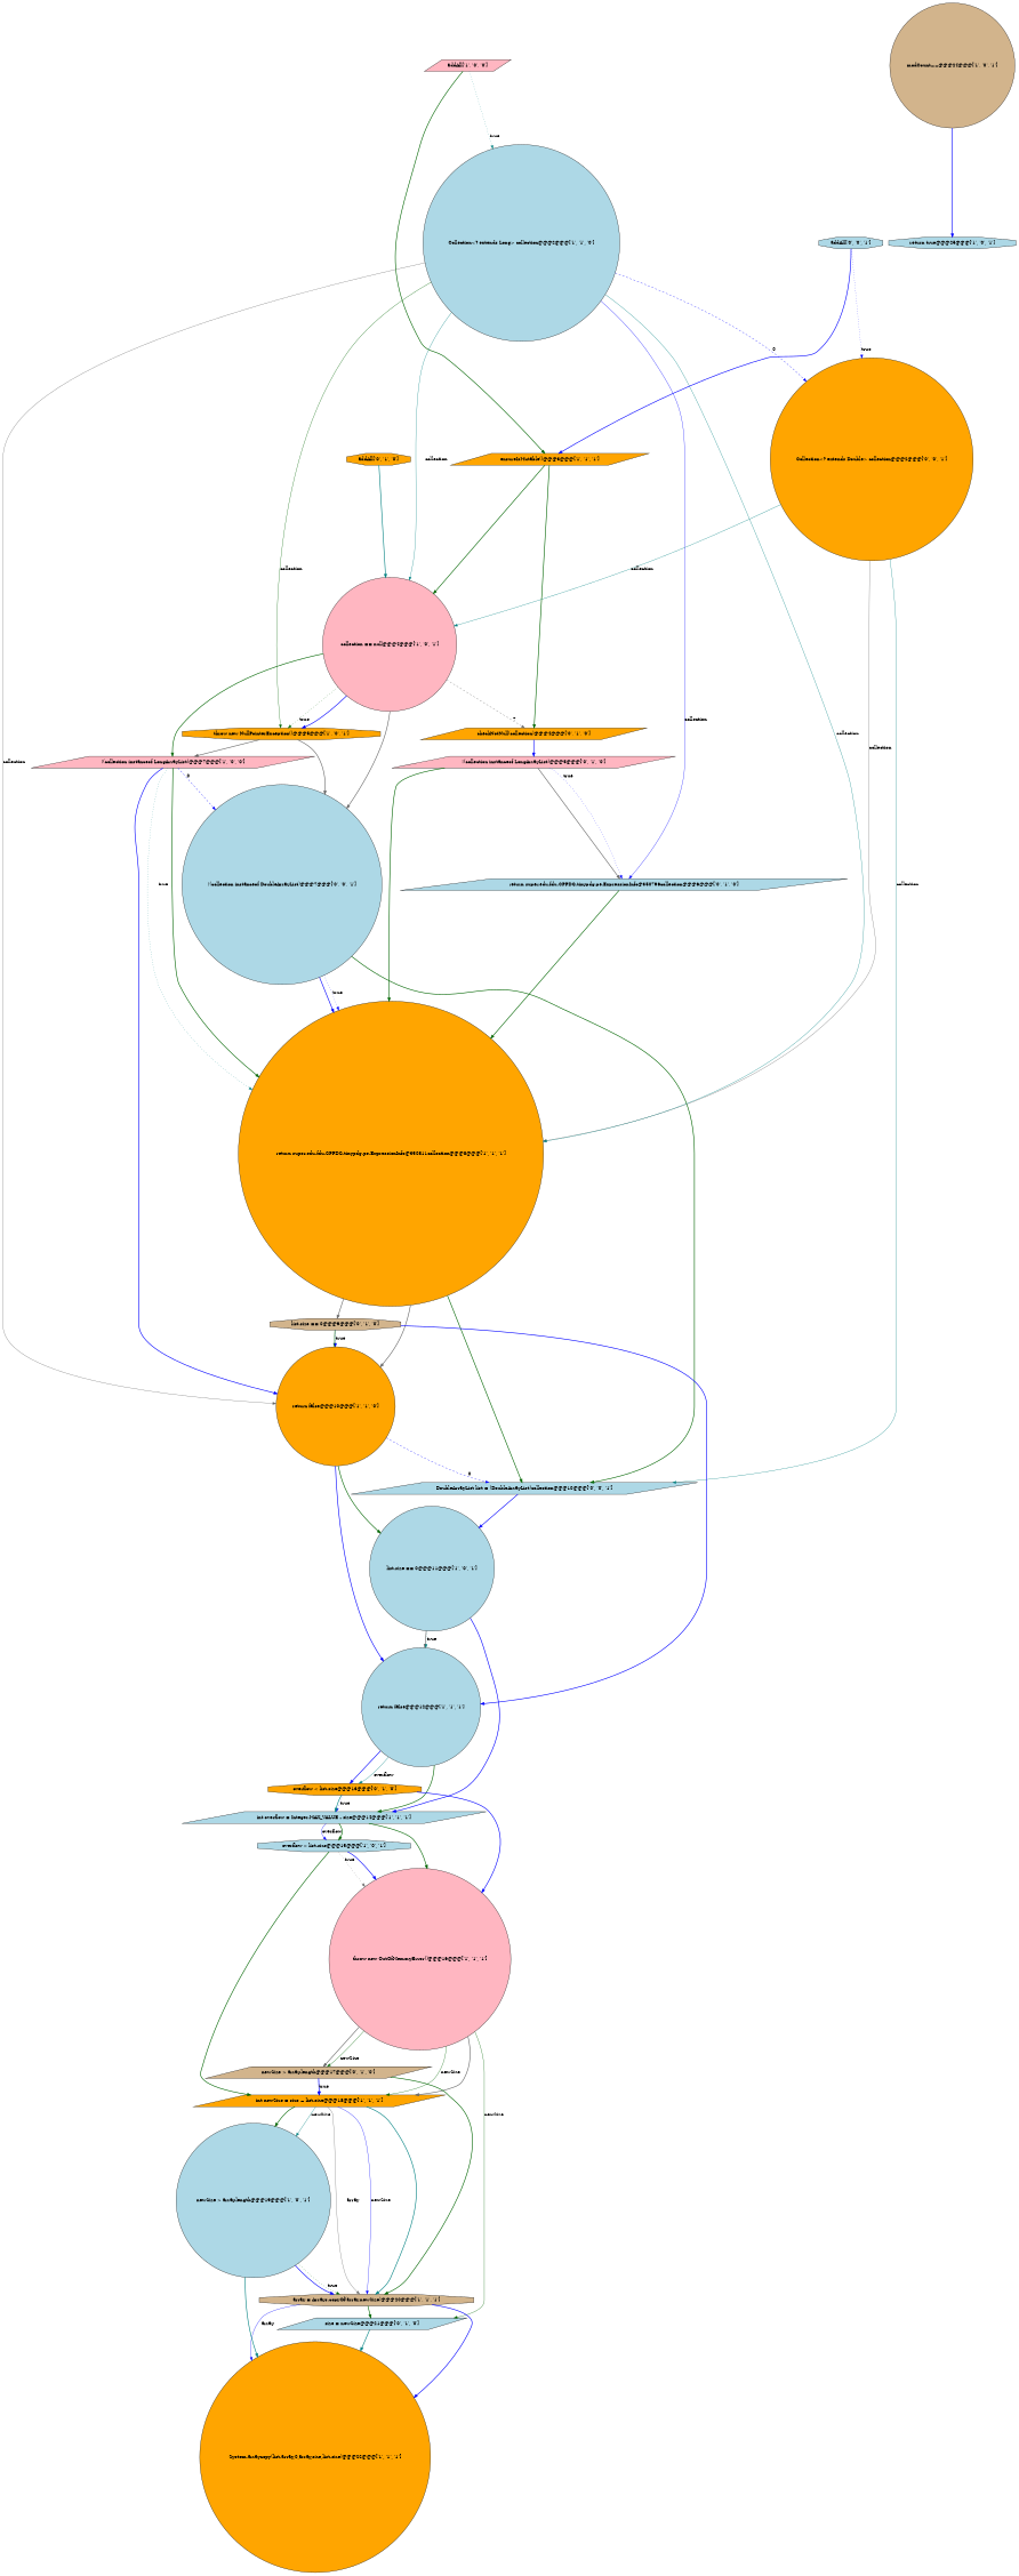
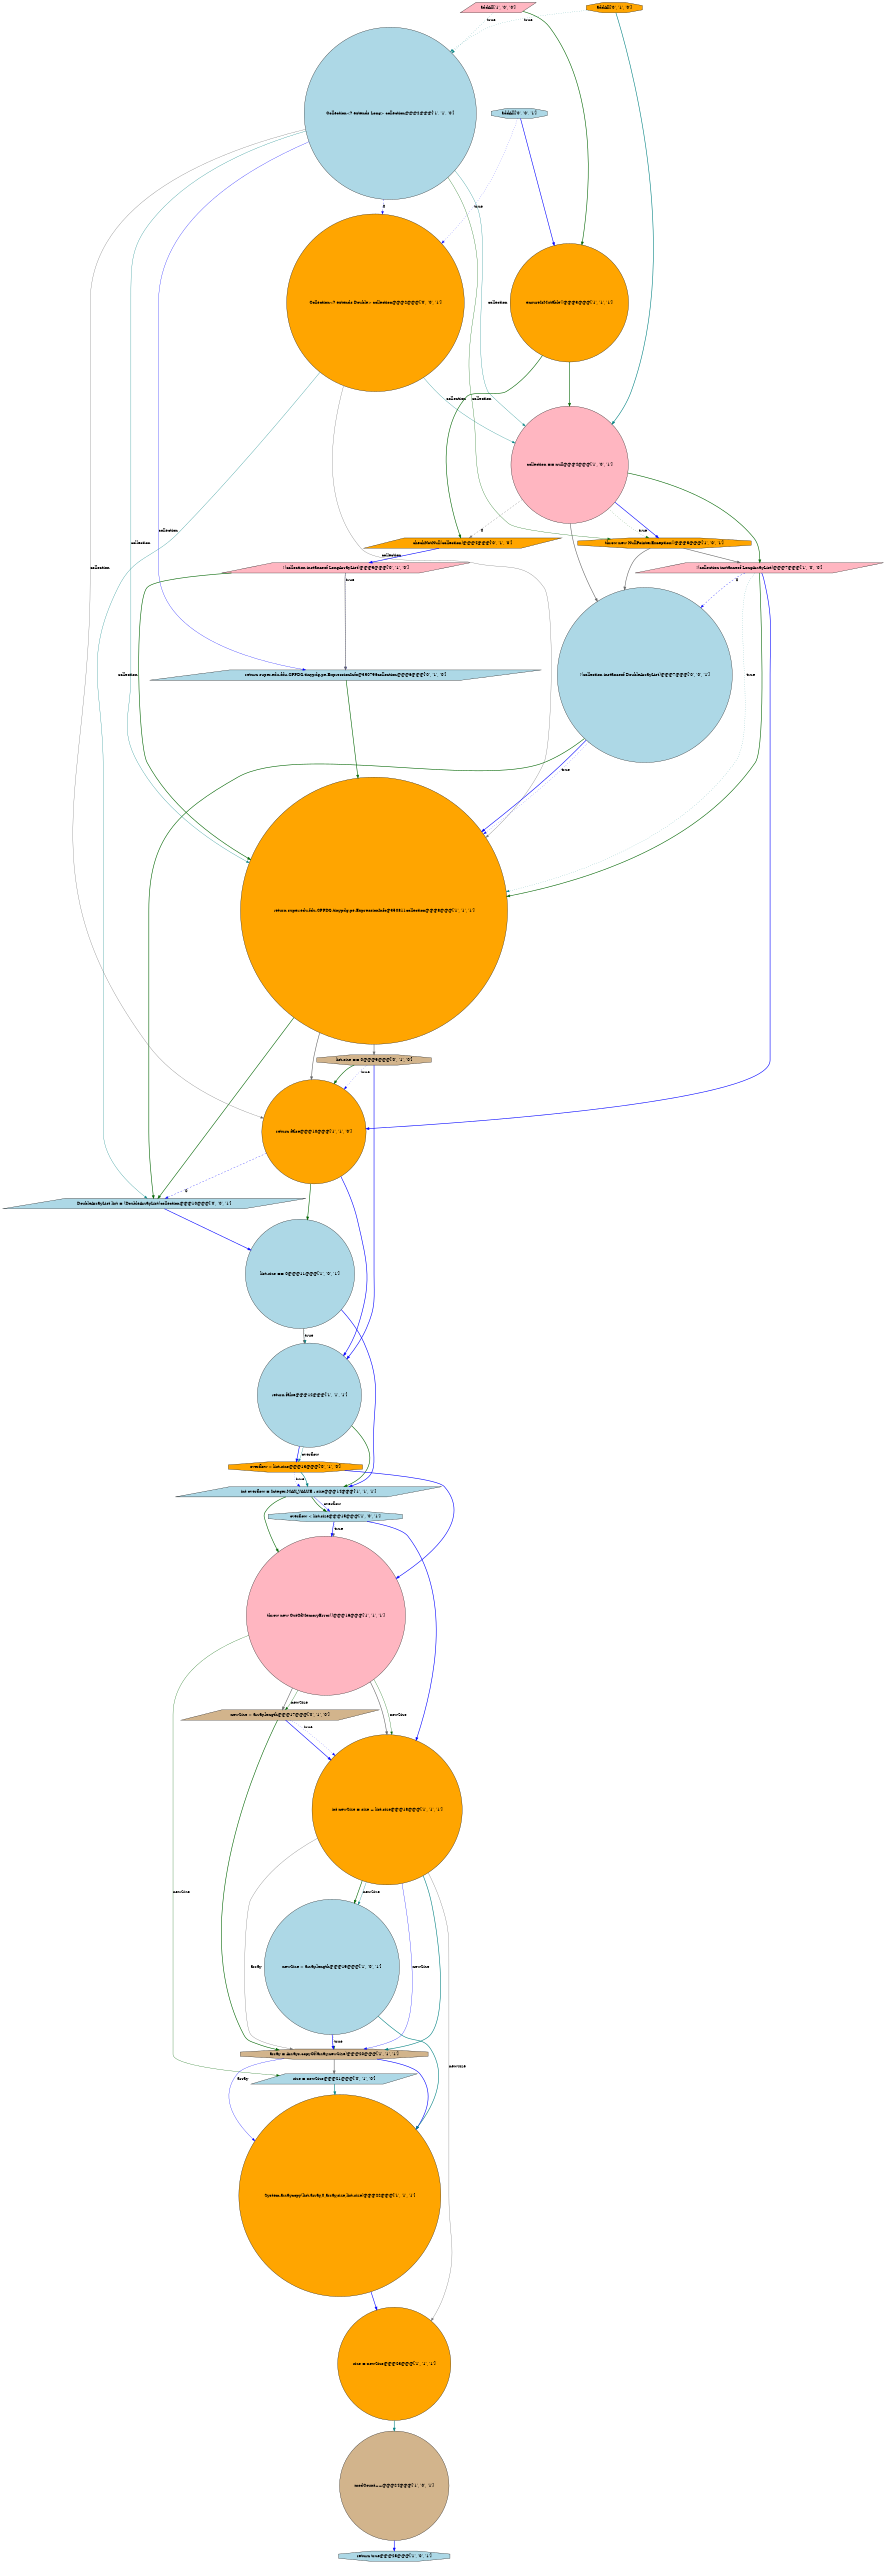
  digraph {
    node [fillcolor=lightblue shape=circle style=filled]
    edge [color=blue style=bold]
    n1 [fillcolor=orange label="Collection<? extends Double> collection@@@2@@@['0', '0', '1']"]
    n2 [fillcolor=lightpink label="collection == null@@@4@@@['1', '0', '1']"]
    n3 [fillcolor=orange label="return super.edu.fdu.CPPDG.tinypdg.pe.ExpressionInfo@350811collection@@@8@@@['1', '1', '1']"]
    n4 [label="DoubleArrayList list = (DoubleArrayList)collection@@@10@@@['0', '0', '1']" shape=parallelogram]
    n5 [fillcolor=orange label="throw new NullPointerException()@@@5@@@['1', '0', '1']" shape=octagon]
    n6 [fillcolor=lightpink label="!(collection instanceof LongArrayList)@@@7@@@['1', '0', '0']" shape=parallelogram]
    n7 [label="!(collection instanceof DoubleArrayList)@@@7@@@['0', '0', '1']"]
    n8 [fillcolor=orange label="checkNotNull(collection)@@@4@@@['0', '1', '0']" shape=parallelogram]
    n9 [fillcolor=orange label="return false@@@10@@@['1', '1', '0']"]
    n10 [fillcolor=tan label="list.size == 0@@@9@@@['0', '1', '0']" shape=octagon]
    n11 [label="list.size == 0@@@11@@@['1', '0', '1']"]
    n12 [fillcolor=orange label="System.arraycopy(list.array,0,array,size,list.size)@@@22@@@['1', '1', '1']"]
+   n13 [fillcolor=orange label="size = newSize@@@23@@@['1', '1', '1']"]
    n14 [fillcolor=tan label="modCount++@@@24@@@['1', '0', '1']"]
    n15 [label="Collection<? extends Long> collection@@@2@@@['1', '1', '0']"]
    n16 [label="return super.edu.fdu.CPPDG.tinypdg.pe.ExpressionInfo@350796collection@@@6@@@['0', '1', '0']" shape=parallelogram]
    n17 [fillcolor=lightpink label="!(collection instanceof LongArrayList)@@@5@@@['0', '1', '0']" shape=parallelogram]
    n18 [label="return false@@@12@@@['1', '1', '1']"]
    n19 [label="overflow < list.size@@@15@@@['1', '0', '1']" shape=octagon]
    n20 [fillcolor=lightpink label="throw new OutOfMemoryError()@@@16@@@['1', '1', '1']"]
-   n21 [fillcolor=orange label="int newSize = size + list.size@@@18@@@['1', '1', '1']" shape=parallelogram]
+   n21 [fillcolor=orange label="int newSize = size + list.size@@@18@@@['1', '1', '1']"]
    n22 [fillcolor=tan label="newSize > array.length@@@17@@@['0', '1', '0']" shape=parallelogram]
    n23 [label="size = newSize@@@21@@@['0', '1', '0']" shape=parallelogram]
    n24 [fillcolor=tan label="array = Arrays.copyOf(array,newSize)@@@20@@@['1', '1', '1']" shape=octagon]
    n25 [label="newSize > array.length@@@19@@@['1', '0', '1']"]
    n26 [label="return true@@@25@@@['1', '0', '1']" shape=octagon]
    n27 [label="int overflow = Integer.MAX_VALUE - size@@@14@@@['1', '1', '1']" shape=parallelogram]
    n28 [fillcolor=orange label="overflow < list.size@@@13@@@['0', '1', '0']" shape=octagon]
-   n29 [fillcolor=orange label="ensureIsMutable()@@@3@@@['1', '1', '1']" shape=parallelogram]
+   n29 [fillcolor=orange label="ensureIsMutable()@@@3@@@['1', '1', '1']"]
    n30 [fillcolor=lightpink label="addAll['1', '0', '0']" shape=parallelogram]
    n31 [label="addAll['0', '0', '1']" shape=octagon]
    n32 [fillcolor=orange label="addAll['0', '1', '0']" shape=octagon]
    n1 -> n2 [color=teal label=collection style=solid]
    n1 -> n3 [color=gray40 label=collection style=solid]
    n1 -> n4 [color=teal label=collection style=solid]
    n2 -> n5
    n2 -> n5 [color=darkgreen label=true style=dotted]
    n2 -> n6 [color=darkgreen]
    n2 -> n7 [color=gray40]
-   n2 -> n8 [color=gray40 label=7 style=dashed]
+   n2 -> n8 [color=gray40 label=0 style=dashed]
    n3 -> n4 [color=darkgreen]
    n3 -> n9 [color=gray40]
    n3 -> n10 [color=gray40]
    n4 -> n11
    n5 -> n6 [color=gray40]
    n5 -> n7 [color=gray40]
    n6 -> n3 [color=teal label=true style=dotted]
    n6 -> n3 [color=darkgreen]
    n6 -> n7 [label=0 style=dashed]
    n6 -> n9
    n7 -> n3
    n7 -> n3 [label=true style=dotted]
    n7 -> n4 [color=darkgreen]
    n8 -> n17
    n9 -> n4 [label=0 style=dashed]
    n9 -> n11 [color=darkgreen]
    n9 -> n18
    n10 -> n9 [color=darkgreen]
    n10 -> n9 [label=true style=dotted]
    n10 -> n18
    n11 -> n18 [color=gray40]
    n11 -> n18 [color=teal label=true style=dotted]
    n11 -> n27
+   n12 -> n13
+   n13 -> n14 [color=teal]
    n14 -> n26
    n15 -> n1 [label=0 style=dashed]
    n15 -> n2 [color=teal label=collection style=solid]
    n15 -> n3 [color=teal label=collection style=solid]
    n15 -> n5 [color=darkgreen label=collection style=solid]
    n15 -> n9 [color=gray40 label=collection style=solid]
    n15 -> n16 [label=collection style=solid]
    n16 -> n3 [color=darkgreen]
    n17 -> n3 [color=darkgreen]
    n17 -> n16 [label=true style=dotted]
    n17 -> n16 [color=gray40]
    n18 -> n27 [color=darkgreen]
    n18 -> n28 [color=teal label=overflow style=solid]
    n18 -> n28
    n19 -> n20 [color=gray40 label=true style=dotted]
    n19 -> n20
-   n19 -> n21 [color=darkgreen]
+   n19 -> n21
    n20 -> n21 [color=gray40]
    n20 -> n21 [color=darkgreen label=newSize style=solid]
    n20 -> n22 [color=gray40]
    n20 -> n22 [color=darkgreen label=newSize style=solid]
    n20 -> n23 [color=darkgreen label=newSize style=solid]
+   n21 -> n13 [color=gray40 label=newSize style=solid]
    n21 -> n24 [color=gray40 label=array style=solid]
    n21 -> n24 [label=newSize style=solid]
    n21 -> n24 [color=teal]
    n21 -> n25 [color=darkgreen]
    n21 -> n25 [color=teal label=newSize style=solid]
    n22 -> n21
    n22 -> n21 [label=true style=dotted]
    n22 -> n24 [color=darkgreen]
    n23 -> n12 [color=teal]
    n24 -> n12 [label=array style=solid]
    n24 -> n12
-   n24 -> n23 [color=darkgreen]
+   n24 -> n23 [color=gray40]
    n25 -> n12 [color=teal]
    n25 -> n24 [color=darkgreen label=true style=dotted]
    n25 -> n24
    n27 -> n19 [label=overflow style=solid]
    n27 -> n19 [color=darkgreen]
    n27 -> n20 [color=darkgreen]
    n28 -> n20
    n28 -> n27 [label=true style=dotted]
    n28 -> n27 [color=teal]
    n29 -> n2 [color=darkgreen]
    n29 -> n8 [color=darkgreen]
    n30 -> n15 [color=teal label=true style=dotted]
    n30 -> n29 [color=darkgreen]
    n31 -> n1 [label=true style=dotted]
    n31 -> n29
    n32 -> n2 [color=teal]
+   n32 -> n15 [color=teal label=true style=dotted]
  }
